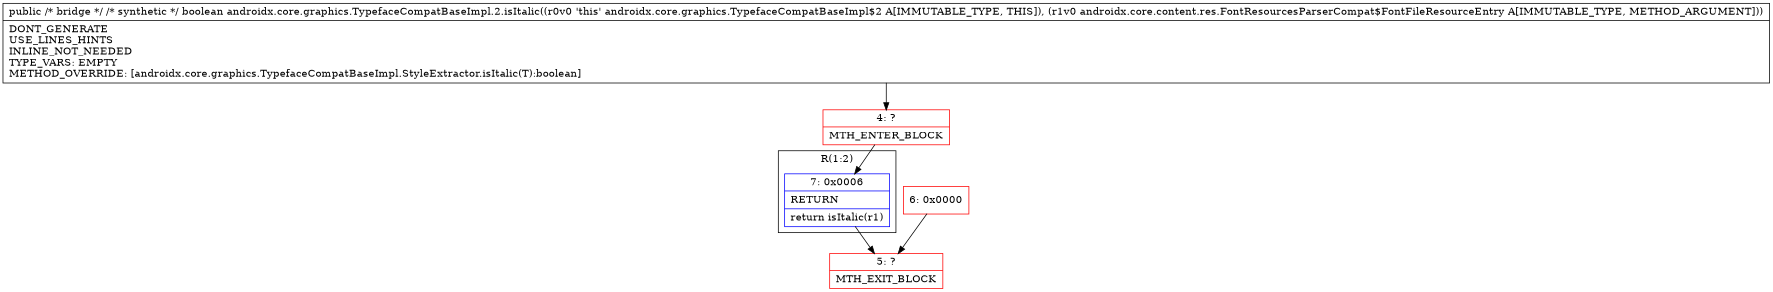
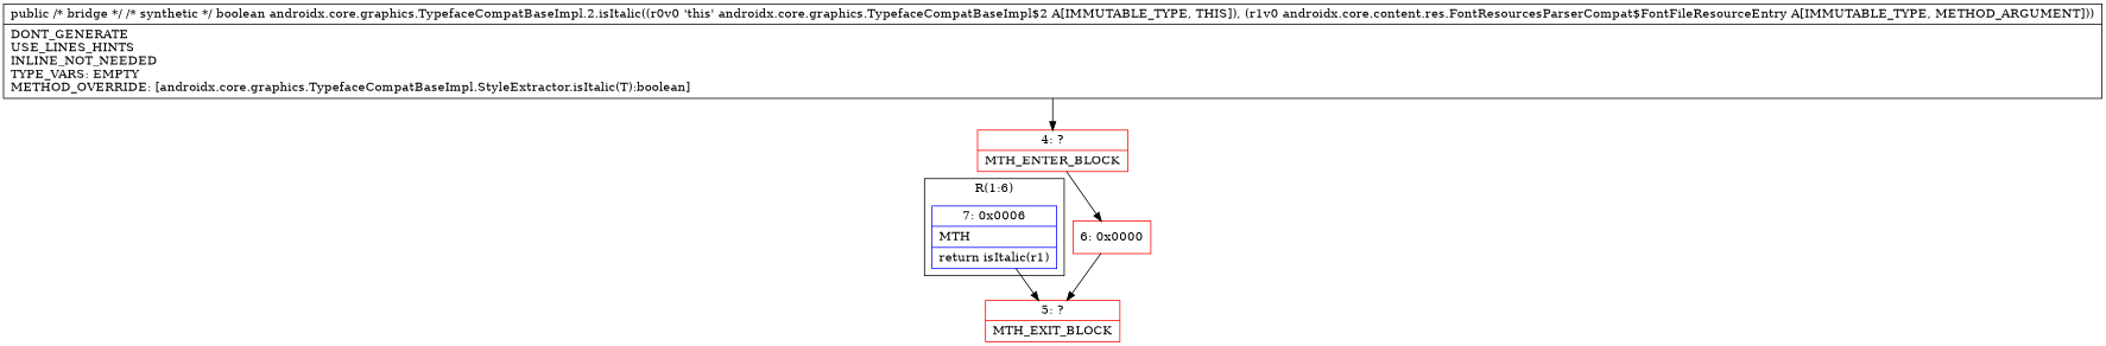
  digraph {
    node [color=red shape=record]
-   n1 [color=blue label="{7\:\ 0x0006|RETURN\l|return isItalic(r1)\l}"]
+   n1 [color=blue label="{7\:\ 0x0006|MTH\l|return isItalic(r1)\l}"]
    n2 [label="{5\:\ ?|MTH_EXIT_BLOCK\l}"]
    n3 [label="{4\:\ ?|MTH_ENTER_BLOCK\l}"]
    n4 [label="{6\:\ 0x0000}"]
    n5 [label="{public \/* bridge *\/ \/* synthetic *\/ boolean androidx.core.graphics.TypefaceCompatBaseImpl.2.isItalic((r0v0 'this' androidx.core.graphics.TypefaceCompatBaseImpl$2 A[IMMUTABLE_TYPE, THIS]), (r1v0 androidx.core.content.res.FontResourcesParserCompat$FontFileResourceEntry A[IMMUTABLE_TYPE, METHOD_ARGUMENT]))  | DONT_GENERATE\lUSE_LINES_HINTS\lINLINE_NOT_NEEDED\lTYPE_VARS: EMPTY\lMETHOD_OVERRIDE: [androidx.core.graphics.TypefaceCompatBaseImpl.StyleExtractor.isItalic(T):boolean]\l}" color=""]
    subgraph cluster_1 {
-     label="R(1:2)"
+     label="R(1:6)"
      n1
    }
    n1 -> n2
-   n3 -> n1
+   n3 -> n4
    n4 -> n2
    n5 -> n3
  }
